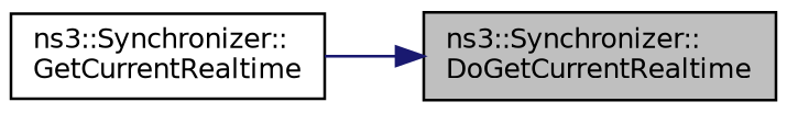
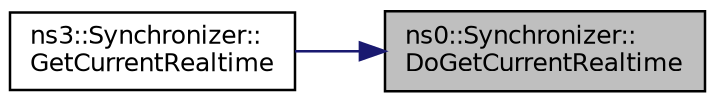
  digraph {
    rankdir=RL
    node [color=black fontname=Helvetica fontsize=10 shape=record style=filled]
-   n1 [fillcolor=grey75 fontcolor=black height=0.2 label="ns3::Synchronizer::\lDoGetCurrentRealtime" width=0.4]
+   n1 [fillcolor=grey75 fontcolor=black height=0.2 label="ns0::Synchronizer::\lDoGetCurrentRealtime" width=0.4]
    n2 [fillcolor=white height=0.2 label="ns3::Synchronizer::\lGetCurrentRealtime" width=0.4]
    n1 -> n2 [color=midnightblue dir=back fontname=Helvetica fontsize=10 labelfontname=Helvetica labelfontsize=10 style=solid]
  }
